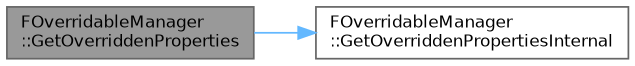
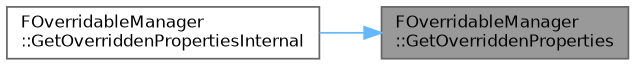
  digraph {
    rankdir=LR
    node [fontname=Helvetica fontsize=10 shape=box style=filled]
    n1 [color=gray40 fillcolor=grey60 fontcolor=black height=0.2 label="FOverridableManager\l::GetOverriddenProperties" width=0.4]
    n2 [color=grey40 fillcolor=white height=0.2 label="FOverridableManager\l::GetOverriddenPropertiesInternal" width=0.4]
-   n1 -> n2 [color=steelblue1 fontname=Helvetica fontsize=10 labelfontname=Helvetica labelfontsize=10 style=solid]
+   n2 -> n1 [color=steelblue1 fontname=Helvetica fontsize=10 labelfontname=Helvetica labelfontsize=10 style=solid]
  }
